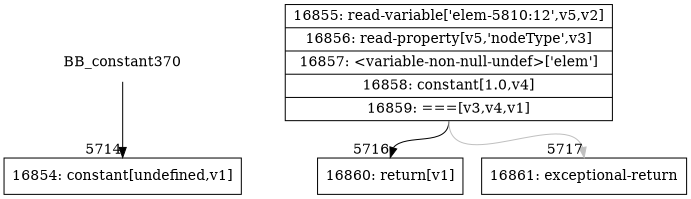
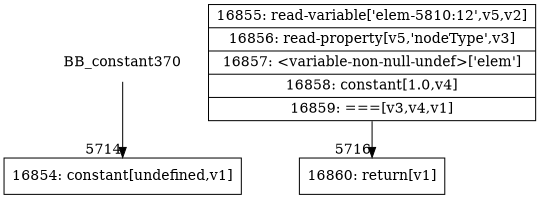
  digraph {
    rankdir=TD
    node [shape=record]
    edge [headport=n tailport=s]
    n1 [label=BB_constant370 shape=none]
    n2 [label="{16854: constant[undefined,v1]}"]
    n3 [label="{16855: read-variable['elem-5810:12',v5,v2]|16856: read-property[v5,'nodeType',v3]|16857: \<variable-non-null-undef\>['elem']|16858: constant[1.0,v4]|16859: ===[v3,v4,v1]}"]
    n4 [label="{16860: return[v1]}"]
-   n5 [label="{16861: exceptional-return}"]
    n1 -> n2 [headlabel="    5714"]
    n3 -> n4 [headlabel="      5716"]
-   n3 -> n5 [color=gray headlabel="      5717"]
  }
